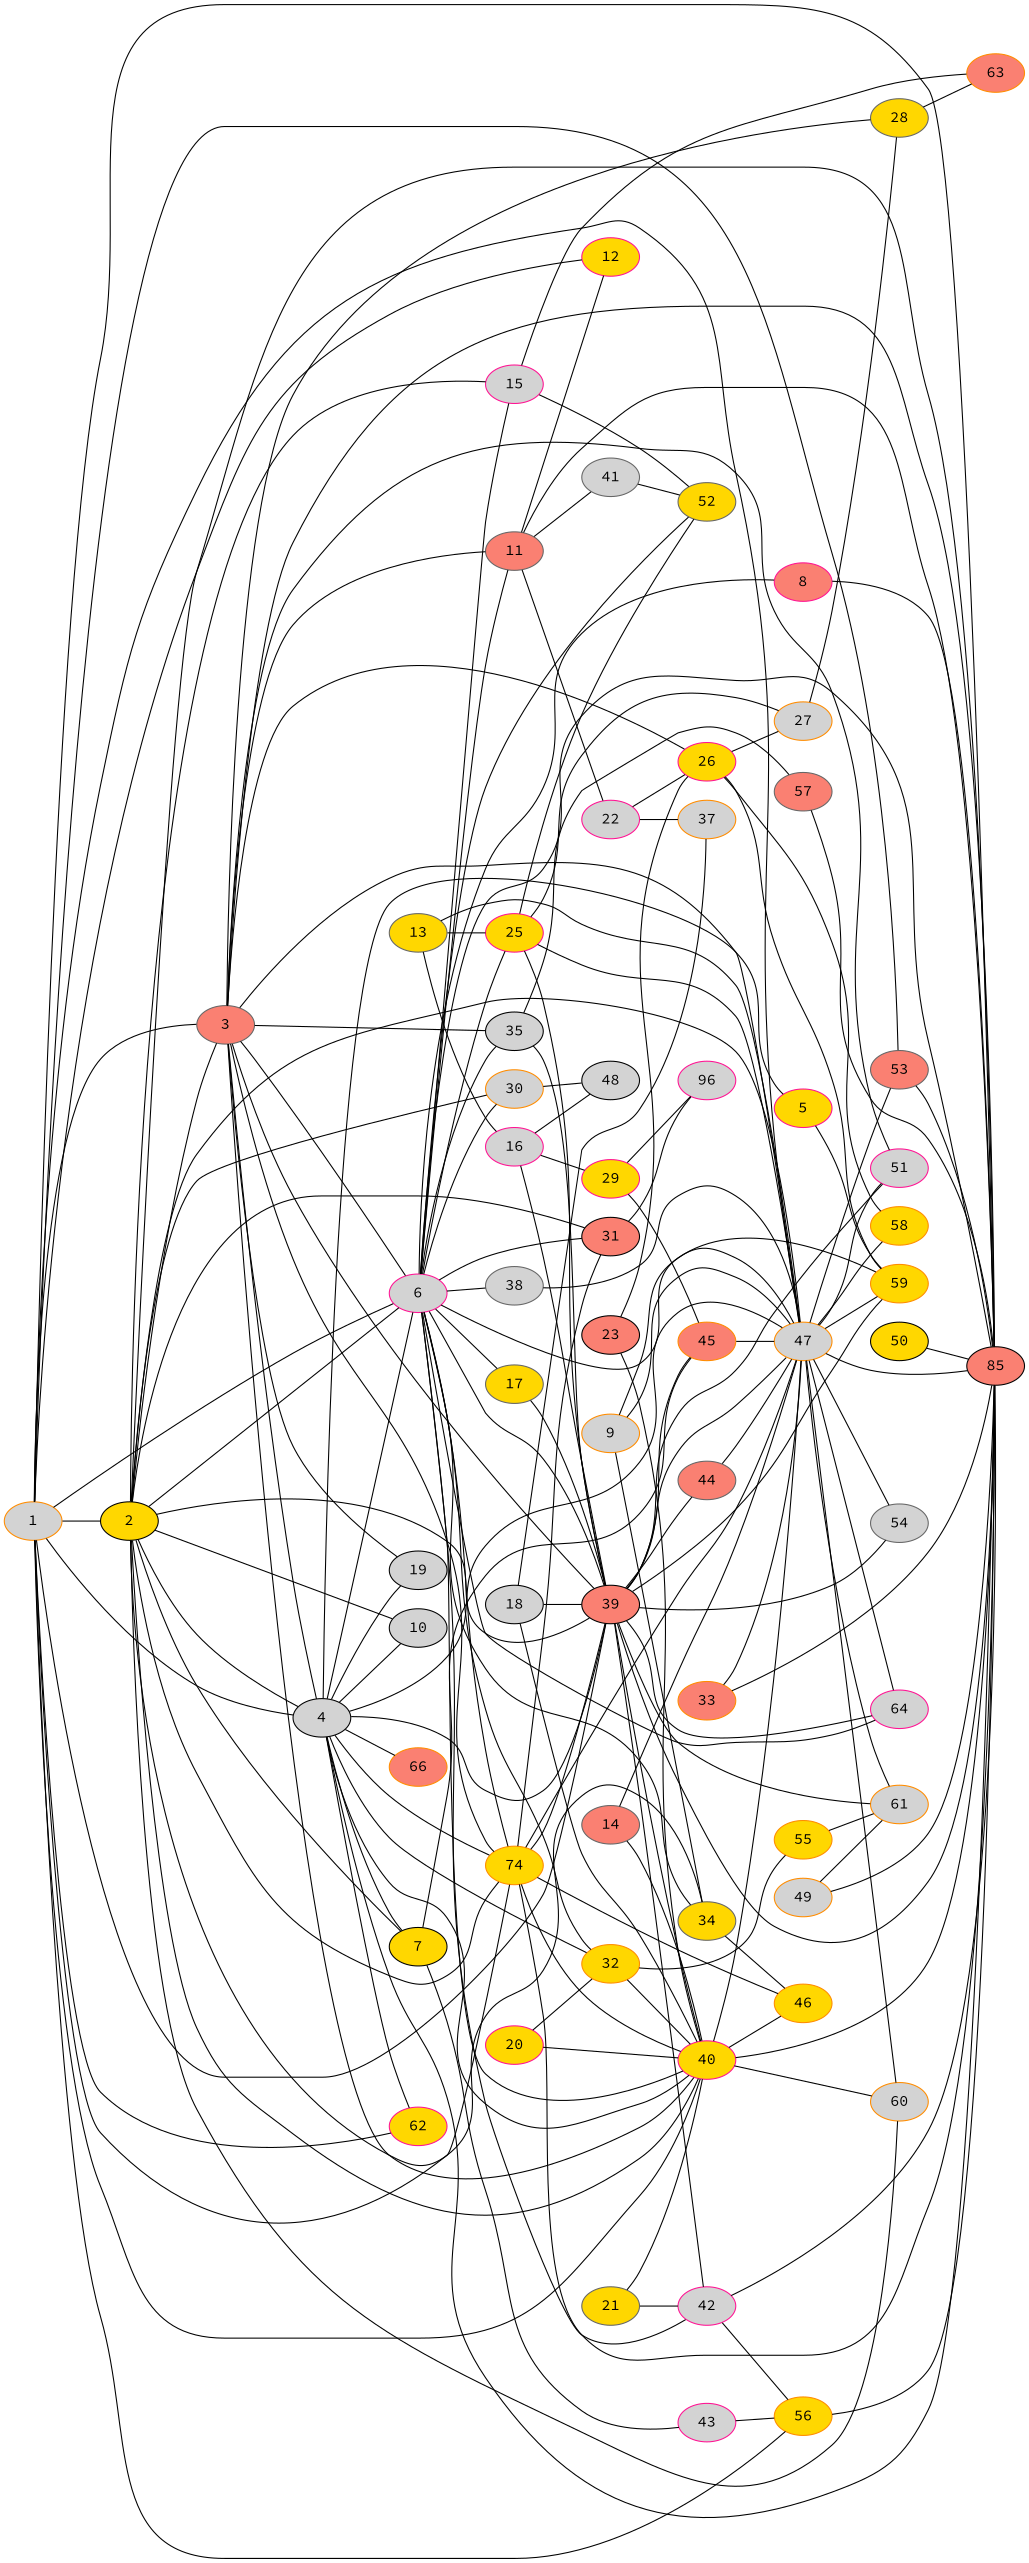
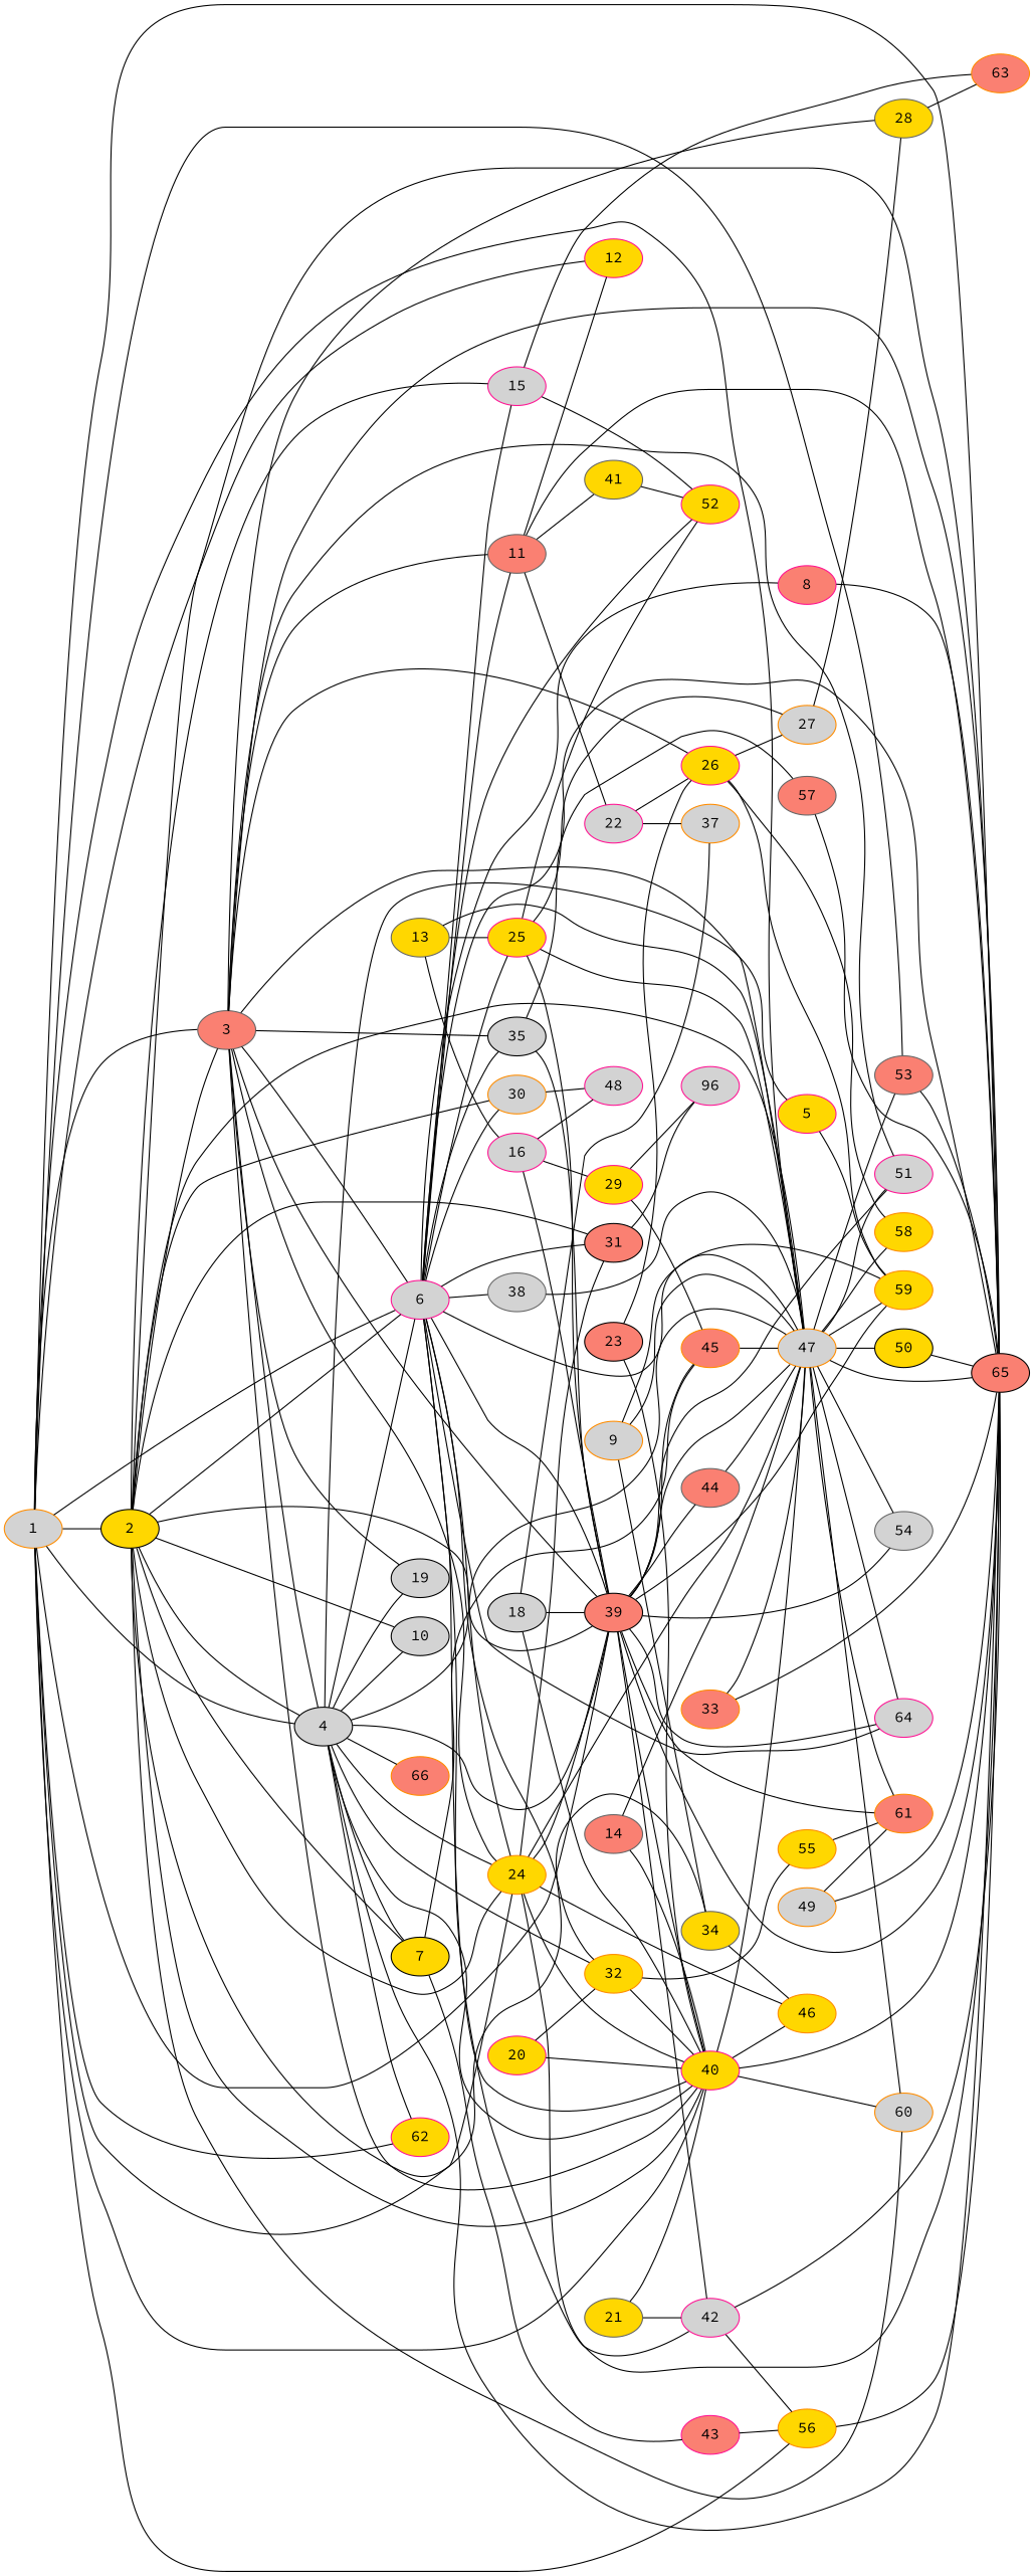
  graph {
    fontname="Source Code Pro"
    rankdir=LR
    node [color=darkorange fillcolor=gold fontname="Source Code Pro" style=filled]
    edge [fontname="Source Code Pro" weight=1.0]
    2 [color=black]
    1 [fillcolor=lightgrey]
    3 [color=gray40 fillcolor=salmon]
    4 [color=black fillcolor=lightgrey]
    6 [color=deeppink fillcolor=lightgrey]
    12 [color=deeppink]
-   24 [label=74]
+   24
    39 [color=black fillcolor=salmon]
    40 [color=deeppink]
    47 [fillcolor=lightgrey]
    53 [color=gray40 fillcolor=salmon]
    56
    62 [color=deeppink]
-   65 [color=black fillcolor=salmon label=85]
+   65 [color=black fillcolor=salmon]
    7 [color=black]
    10 [color=black fillcolor=lightgrey]
    15 [color=deeppink fillcolor=lightgrey]
    30 [fillcolor=lightgrey]
    31 [color=black fillcolor=salmon]
    34 [color=gray40]
    60 [fillcolor=lightgrey]
    11 [color=gray40 fillcolor=salmon]
    19 [color=black fillcolor=lightgrey]
    26 [color=deeppink]
    28 [color=gray40]
    35 [color=black fillcolor=lightgrey]
    51 [color=deeppink fillcolor=lightgrey]
    5 [color=deeppink]
    32
    66 [fillcolor=salmon]
    8 [color=deeppink fillcolor=salmon]
-   17 [color=gray40]
    25 [color=deeppink]
    38 [color=gray40 fillcolor=lightgrey]
    42 [color=deeppink fillcolor=lightgrey]
-   52 [color=gray40]
+   52 [color=deeppink]
    64 [color=deeppink fillcolor=lightgrey]
    46
-   61 [fillcolor=lightgrey]
+   61 [fillcolor=salmon]
    59
    45 [fillcolor=salmon]
    44 [color=gray40 fillcolor=salmon]
    54 [color=gray40 fillcolor=lightgrey]
    58
    50 [color=black]
-   43 [color=deeppink fillcolor=lightgrey]
+   43 [color=deeppink fillcolor=salmon]
    63 [fillcolor=salmon]
-   48 [color=black fillcolor=lightgrey]
+   48 [color=deeppink fillcolor=lightgrey]
    n49 [color=deeppink fillcolor=lightgrey label=96]
    22 [color=deeppink fillcolor=lightgrey]
-   41 [color=gray40 fillcolor=lightgrey]
+   41 [color=gray40]
    27 [fillcolor=lightgrey]
    57 [color=gray40 fillcolor=salmon]
    55
    9 [fillcolor=lightgrey]
    37 [fillcolor=lightgrey]
    13 [color=gray40]
    16 [color=deeppink fillcolor=lightgrey]
    29 [color=deeppink]
    14 [color=gray40 fillcolor=salmon]
    18 [color=black fillcolor=lightgrey]
    20 [color=deeppink]
    21 [color=gray40]
    23 [color=black fillcolor=salmon]
    33 [fillcolor=salmon]
    49 [fillcolor=lightgrey]
    2 -- 3
    2 -- 4 [weight=2.0]
    2 -- 6
    2 -- 24
    2 -- 39 [weight=2.0]
    2 -- 40
    2 -- 47 [weight=2.0]
    2 -- 65 [weight=2.0]
    2 -- 7
    2 -- 10
    2 -- 15
    2 -- 30
    2 -- 31
    2 -- 34
    2 -- 60
    1 -- 2
    1 -- 3
    1 -- 4
    1 -- 6
    1 -- 12
    1 -- 24
    1 -- 39
    1 -- 40
    1 -- 47
    1 -- 53
    1 -- 56
    1 -- 62
    1 -- 65
    3 -- 4
    3 -- 6
    3 -- 24 [weight=2.0]
    3 -- 39
    3 -- 40
    3 -- 47
    3 -- 65
    3 -- 11
    3 -- 19
    3 -- 26 [weight=2.0]
    3 -- 28
    3 -- 35
    3 -- 51
    4 -- 6
    4 -- 24
    4 -- 39
    4 -- 40
    4 -- 47
    4 -- 62
    4 -- 65
    4 -- 7
    4 -- 10
    4 -- 19
    4 -- 5
    4 -- 32
    4 -- 66
    6 -- 24
    6 -- 39 [weight=2.0]
    6 -- 40
    6 -- 47
    6 -- 65
    6 -- 15
    6 -- 30
    6 -- 31
-   6 -- 34
    6 -- 11
    6 -- 35
    6 -- 32
    6 -- 8
-   6 -- 17
    6 -- 25
    6 -- 38
    6 -- 42
    6 -- 52
    6 -- 64
    24 -- 39
    24 -- 40
    24 -- 47
    24 -- 65
    24 -- 31
    24 -- 46
    39 -- 40 [weight=2.0]
    39 -- 47
    39 -- 65
    39 -- 51
    39 -- 42
    39 -- 64
    39 -- 61
    39 -- 59
    39 -- 45
    39 -- 44
    39 -- 54
    40 -- 47
    40 -- 65
    40 -- 60
    40 -- 46
    47 -- 53
    47 -- 65
    47 -- 60
    47 -- 51
    47 -- 64
    47 -- 61
    47 -- 59
    47 -- 54
    47 -- 58
+   47 -- 50
    53 -- 65
    56 -- 65
    7 -- 45
    7 -- 43
    15 -- 52
    15 -- 63
    30 -- 48
    31 -- n49
    34 -- 46
    11 -- 12
    11 -- 65
    11 -- 22
    11 -- 41
    26 -- 59
    26 -- 58
    26 -- 27
    28 -- 63
    35 -- 39
    35 -- 57
    5 -- 59
    32 -- 40
    32 -- 55
    8 -- 65
-   17 -- 39
    25 -- 39
    25 -- 47
    25 -- 52
    25 -- 27
    38 -- 47
    42 -- 56
    42 -- 65
    45 -- 47
    44 -- 47
    50 -- 65
    43 -- 56
    22 -- 26
    22 -- 37
    41 -- 52
    27 -- 28
    57 -- 65
    55 -- 61
    9 -- 47
    9 -- 34
    9 -- 59
    13 -- 47
    13 -- 25
    13 -- 16
    16 -- 39
    16 -- 48
    16 -- 29
    29 -- 45
    29 -- n49
    14 -- 40
    14 -- 47
    18 -- 39
    18 -- 40 [weight=2.0]
    18 -- 37
    20 -- 40
    20 -- 32
    21 -- 40
    21 -- 42
    23 -- 40
    23 -- 26
    33 -- 47
    33 -- 65
    49 -- 65 [weight=2.0]
    49 -- 61
  }
